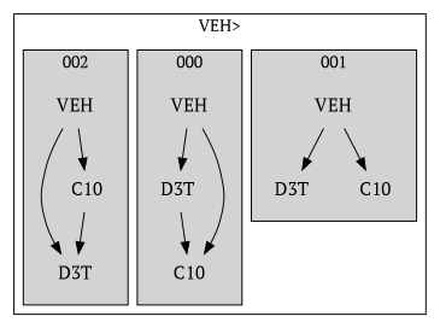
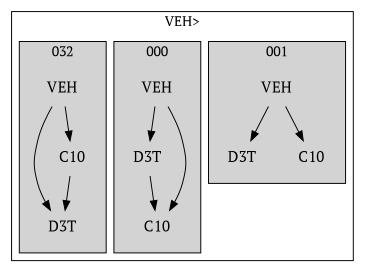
  strict digraph {
    compound=false
    labelloc=t
    fontname="PT Serif"
    node [fontsize=16 shape=plaintext fontname="PT Serif"]
    edge [fontname="PT Serif"]
    n1 [label=VEH]
    n2 [label=D3T]
    n3 [label=C10]
    n4 [label=VEH]
    n5 [label=D3T]
    n6 [label=C10]
    n7 [label=VEH]
    n8 [label=D3T]
    n9 [label=C10]
    subgraph cluster_1 {
      label="VEH>"
      subgraph cluster_2 {
        label=001
        style=filled
        n1
        n2
        n3
      }
      subgraph cluster_3 {
        label=000
        style=filled
        n4
        n5
        n6
      }
      subgraph cluster_4 {
-       label=002
+       label=032
        style=filled
        n7
        n8
        n9
      }
    }
    n1 -> n2
    n1 -> n3
    n4 -> n5
    n4 -> n6
    n5 -> n6
    n7 -> n8
    n7 -> n9
    n9 -> n8
  }
